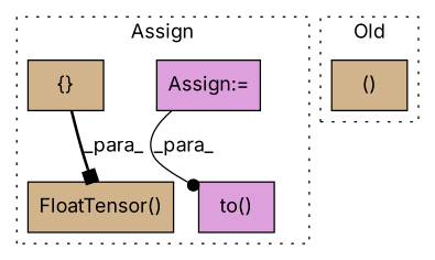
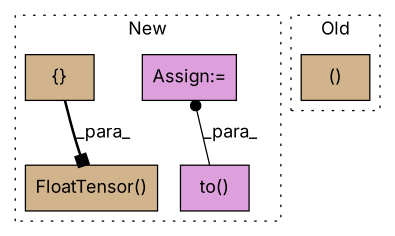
  digraph {
    fontname=Inter
    node [a=75 fillcolor=tan fontname=Inter shape=box style=filled]
    edge [fontname=Inter]
    n1 [l="18,1" label="FloatTensor()" s="9322,9364"]
    n2 [a=68 fillcolor=plum l=3 label="Assign:=" s=9319]
    n3 [fillcolor=plum l="47,1" label="to()" s="9322,9380"]
    n4 [a=59 l="1,0" label="{}" s="9340,9363"]
    n5 [a=54 l=6 label="()" s=7281]
    subgraph cluster_1 {
-     label=Assign
+     label=New
      style=dotted
      n1
      n2
      n3
      n4
    }
    subgraph cluster_2 {
      label=Old
      style=dotted
      n5
    }
-   n2 -> n3 [arrowhead=dot label=_para_ style=solid]
+   n3 -> n2 [arrowhead=dot label=_para_ style=solid]
    n4 -> n1 [arrowhead=box label=_para_ style=bold]
  }
